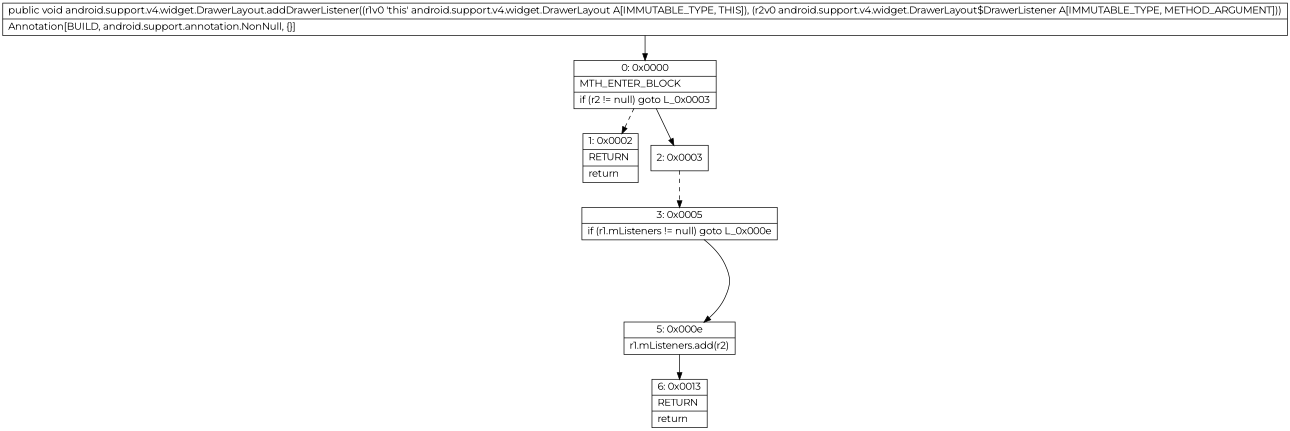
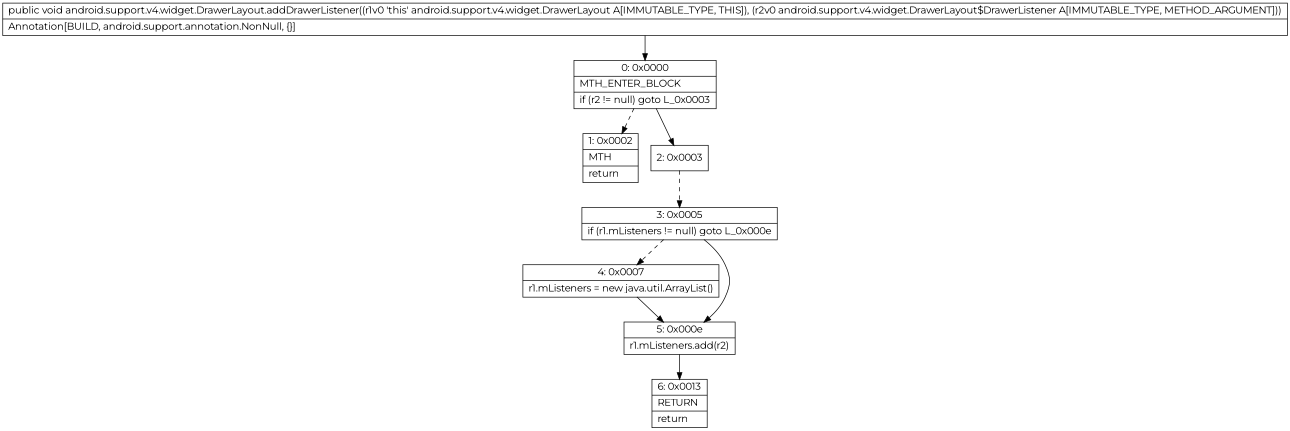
  digraph {
    fontname=Montserrat
    node [fontname=Montserrat shape=record]
    edge [fontname=Montserrat]
    n1 [label="{0\:\ 0x0000|MTH_ENTER_BLOCK\l|if (r2 != null) goto L_0x0003\l}"]
-   n2 [label="{1\:\ 0x0002|RETURN\l|return\l}"]
+   n2 [label="{1\:\ 0x0002|MTH\l|return\l}"]
    n3 [label="{2\:\ 0x0003}"]
    n4 [label="{3\:\ 0x0005|if (r1.mListeners != null) goto L_0x000e\l}"]
+   n5 [label="{4\:\ 0x0007|r1.mListeners = new java.util.ArrayList()\l}"]
    n6 [label="{5\:\ 0x000e|r1.mListeners.add(r2)\l}"]
    n7 [label="{6\:\ 0x0013|RETURN\l|return\l}"]
    n8 [label="{public void android.support.v4.widget.DrawerLayout.addDrawerListener((r1v0 'this' android.support.v4.widget.DrawerLayout A[IMMUTABLE_TYPE, THIS]), (r2v0 android.support.v4.widget.DrawerLayout$DrawerListener A[IMMUTABLE_TYPE, METHOD_ARGUMENT]))  | Annotation[BUILD, android.support.annotation.NonNull, \{\}]\l}"]
    n1 -> n2 [style=dashed]
    n1 -> n3
    n3 -> n4 [style=dashed]
+   n4 -> n5 [style=dashed]
    n4 -> n6
+   n5 -> n6
    n6 -> n7
    n8 -> n1
  }
